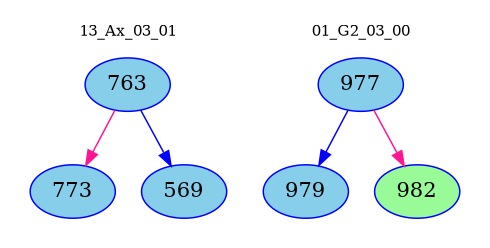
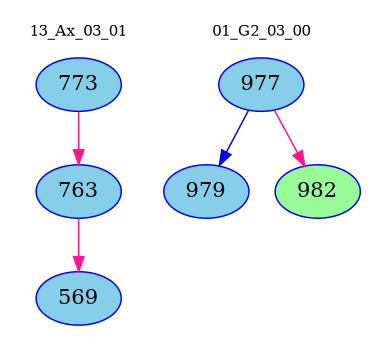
  digraph {
    node [color=blue fillcolor=skyblue style=filled]
    edge [color=deeppink]
    n1 [label=773]
    n2 [label=763]
    n3 [label=569]
    n4 [label=979]
    n5 [label=977]
    n6 [fillcolor=palegreen label=982]
    subgraph cluster_1 {
      color=white
      fontsize=10
      label="13_Ax_03_01"
      n1
      n2
      n3
    }
    subgraph cluster_2 {
      color=white
      fontsize=10
      label="01_G2_03_00"
      n4
      n5
      n6
    }
-   n2 -> n1
-   n2 -> n3 [color=blue]
+   n1 -> n2
+   n2 -> n3
    n5 -> n4 [color=blue]
    n5 -> n6
  }
